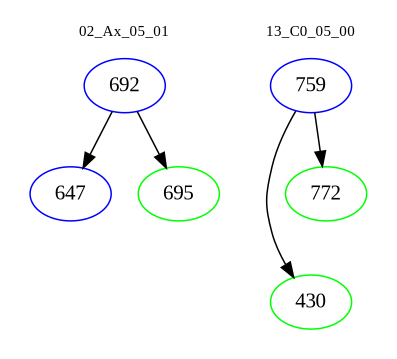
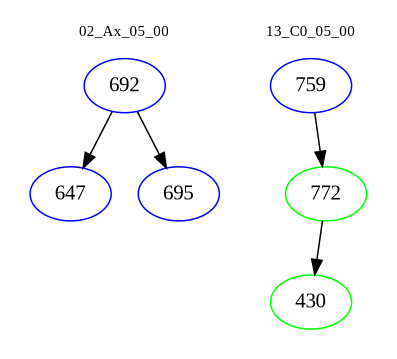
  digraph {
    fontname="Liberation Serif"
    node [color=blue fontname="Liberation Serif"]
    edge [color=black fontname="Liberation Serif"]
    n1 [label=692]
    n2 [label=647]
-   n3 [color=green label=695]
+   n3 [label=695]
    n4 [label=759]
    n5 [color=green label=430]
    n6 [color=green label=772]
    subgraph cluster_1 {
      color=white
      fontsize=10
-     label="02_Ax_05_01"
+     label="02_Ax_05_00"
      n1
      n2
      n3
    }
    subgraph cluster_2 {
      color=white
      fontsize=10
      label="13_C0_05_00"
      n4
      n5
      n6
    }
    n1 -> n2
    n1 -> n3
-   n4 -> n5
+   n6 -> n5
    n4 -> n6
  }
